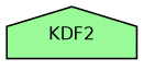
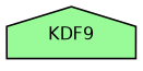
  digraph {
    rankdir=LR
-   n1 [color=black fillcolor=palegreen fontname=Helvetica fontsize=10 height=0.2 label=KDF2 shape=house style=filled width=0.4]
+   n1 [color=black fillcolor=palegreen fontname=Helvetica fontsize=10 height=0.2 label=KDF9 shape=house style=filled width=0.4]
  }
